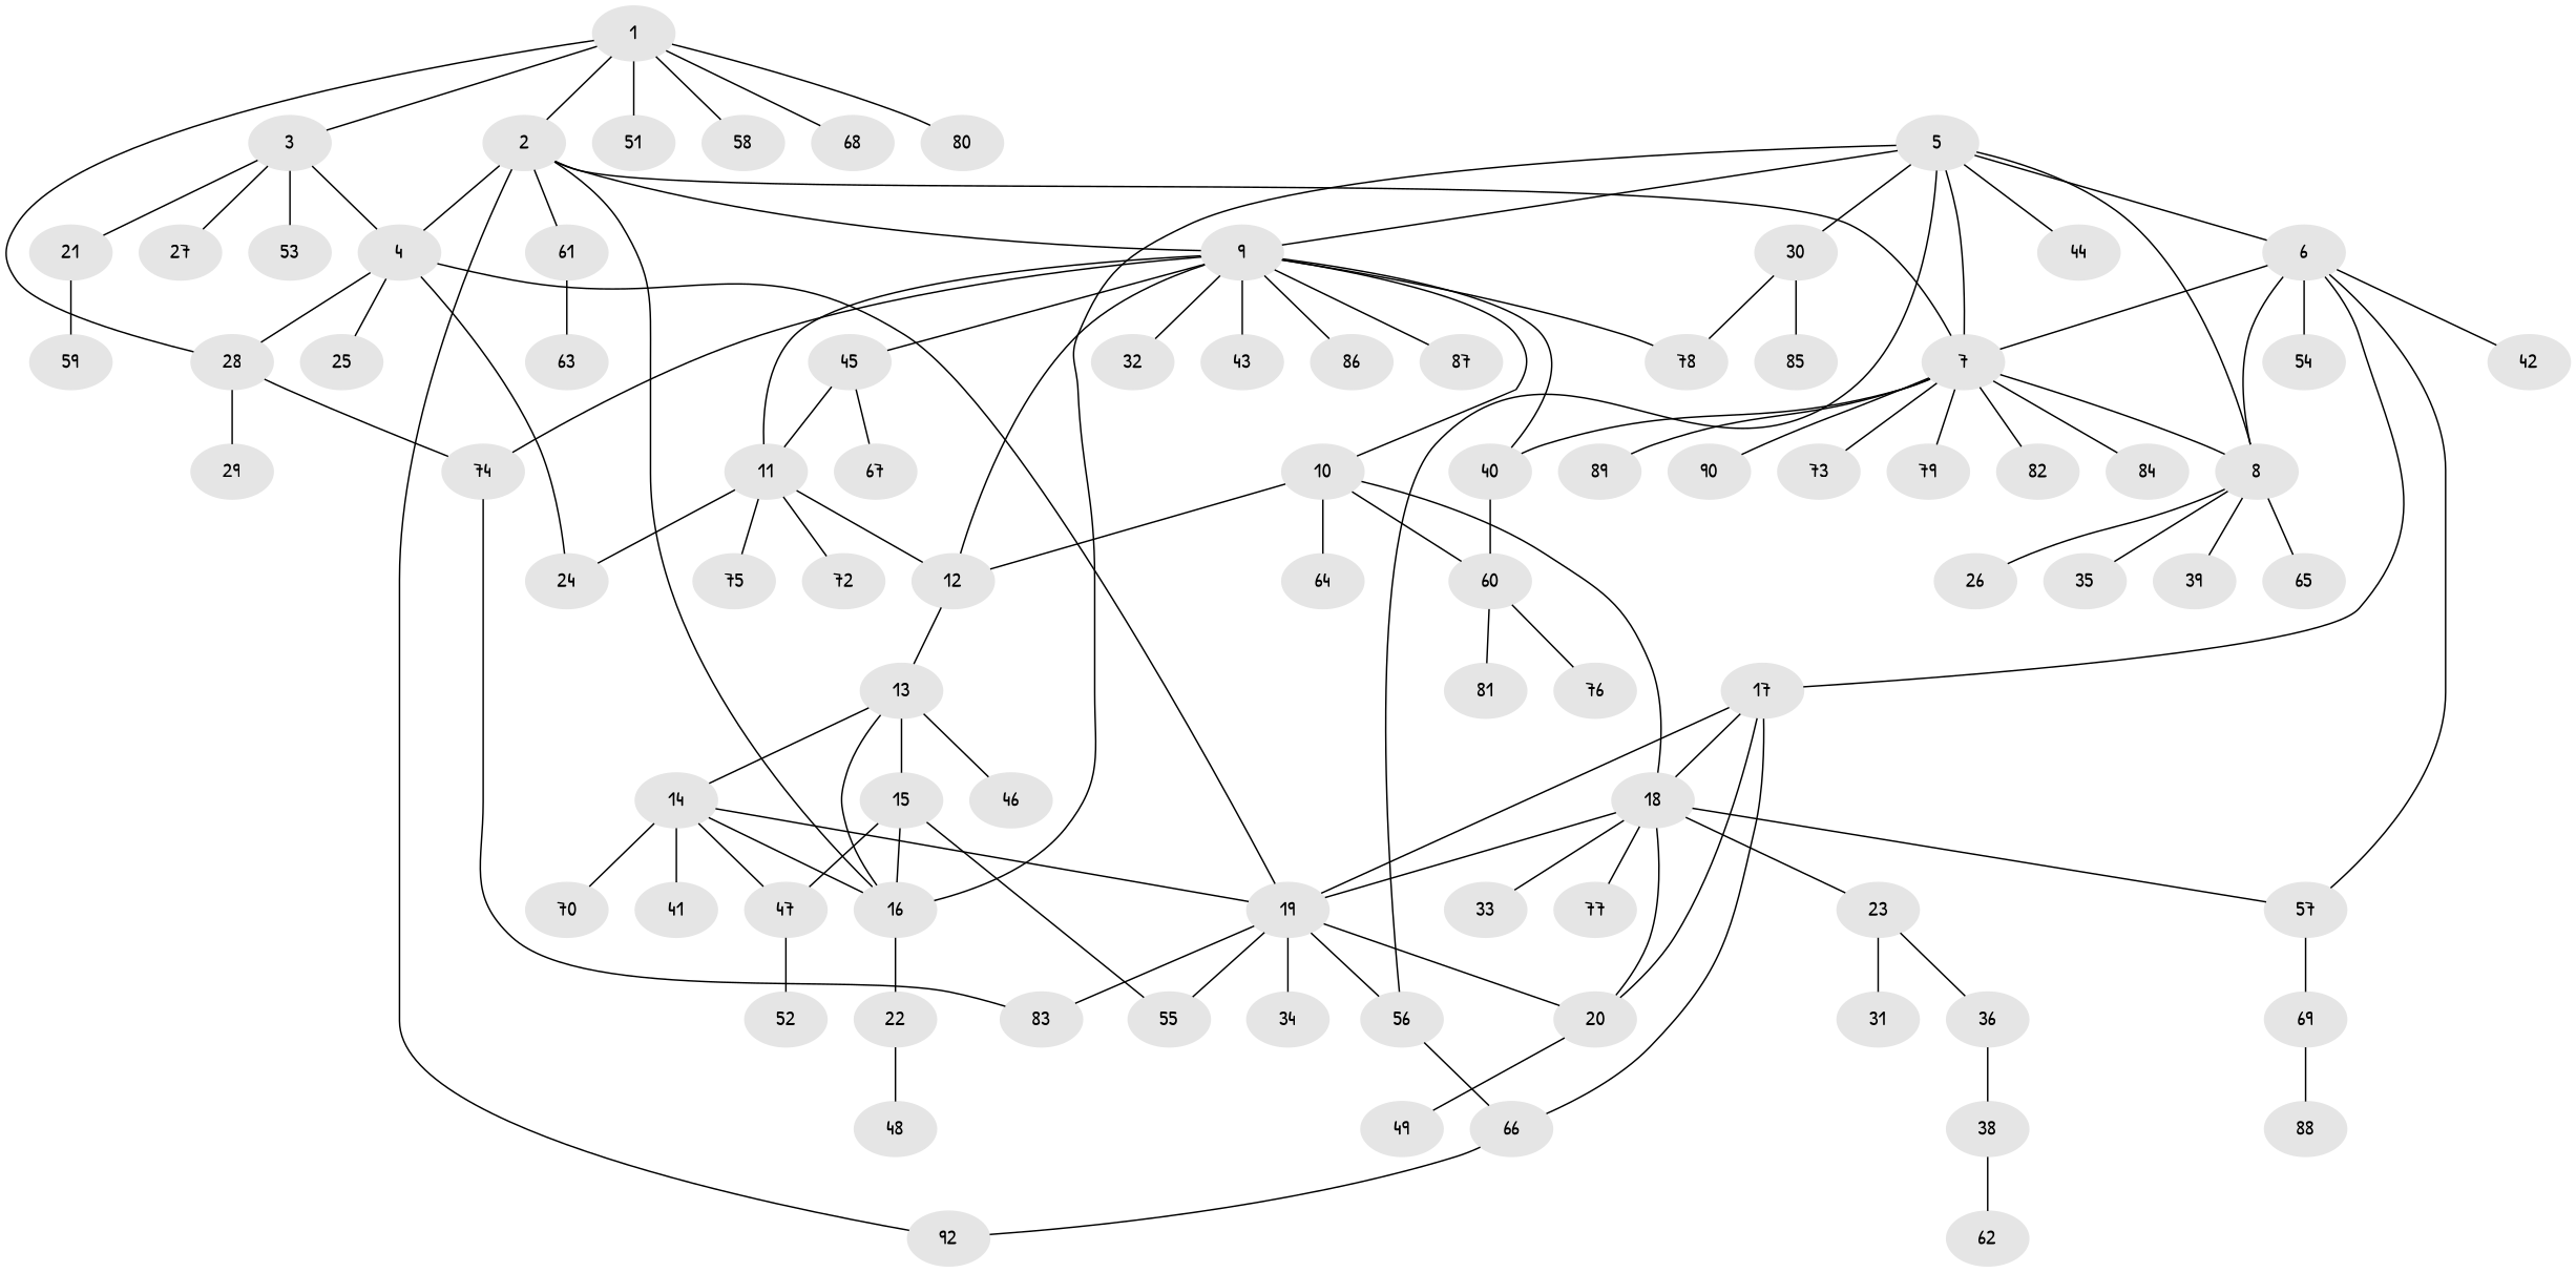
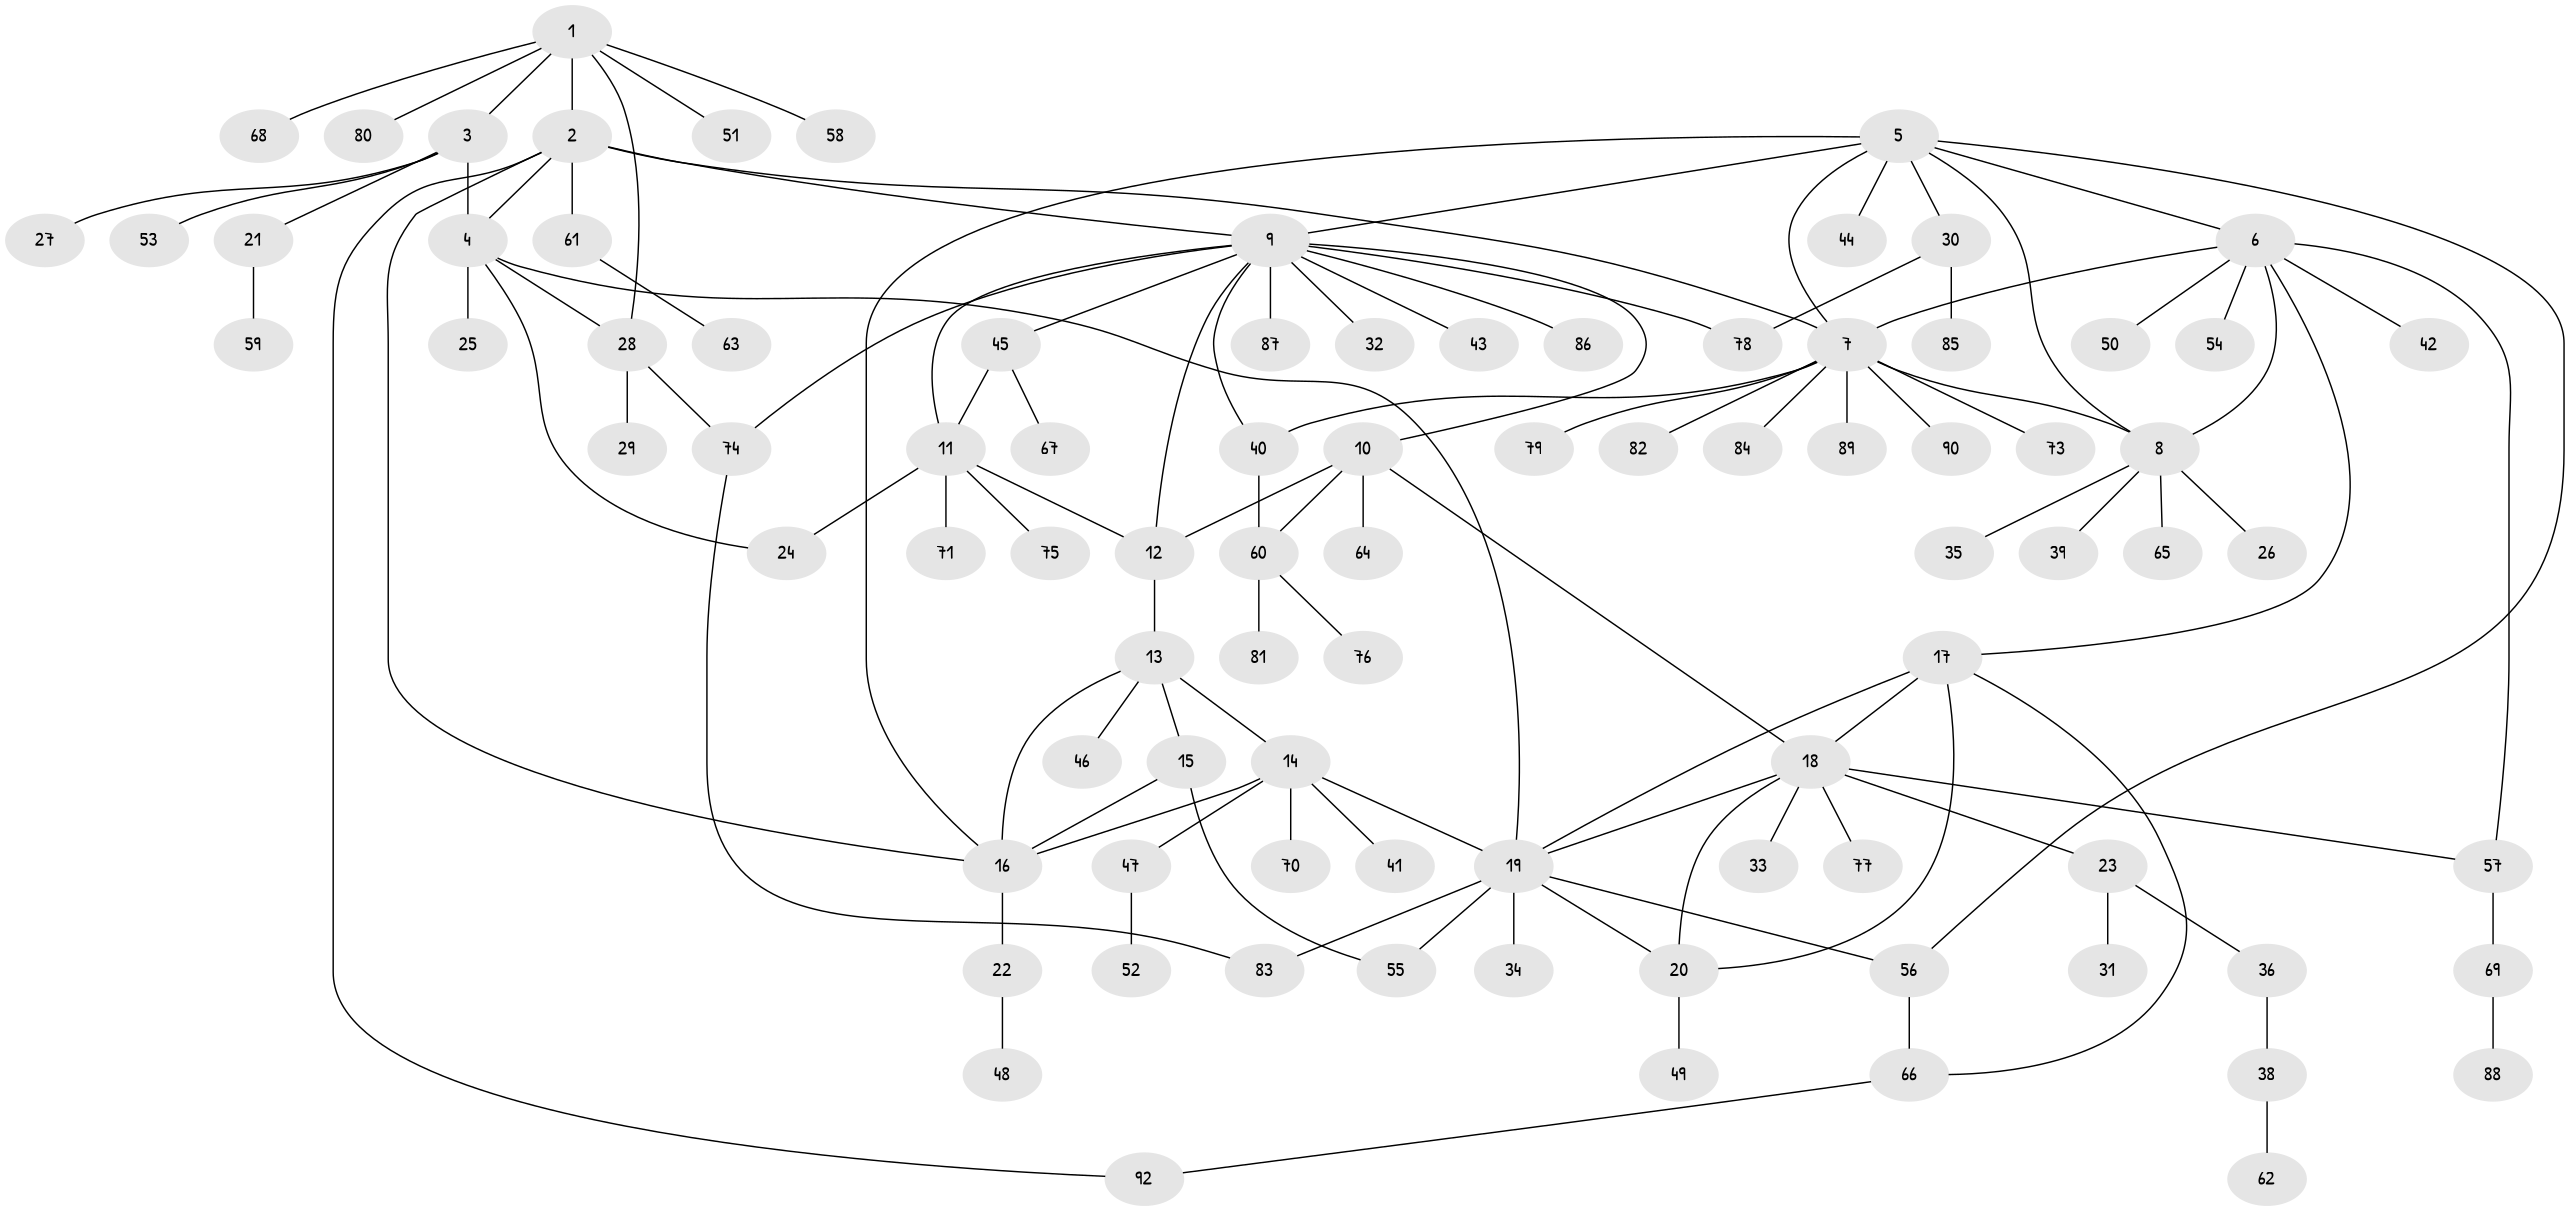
  graph {
    fontname="Patrick Hand"
    node [color=gray90 fontname="Patrick Hand" style=filled]
    edge [fontname="Patrick Hand"]
    1
    2
    3
    51
    58
    68
    80
    28
    4
    7
    9
    16
    61
    n14 [label=92]
    21
    27
    53
    19
    24
    25
    8
    40
    73
    79
    82
    84
    89
    90
    10
    11
    12
    32
    43
    45
    74
    78
    86
    87
    22
    63
    59
    56
    55
    20
    34
    83
    29
    5
    6
    30
    44
    17
    42
+   50
    54
    57
    26
    35
    39
    65
    85
    66
    18
    69
    60
    64
-   71 [label=72]
+   71
    75
    13
    67
    23
    33
    77
    76
    81
    14
    15
    46
    41
    70
    47
    52
    48
    49
    31
    36
    38
    62
    88
    1 -- 2
    1 -- 3
    1 -- 51
    1 -- 58
    1 -- 68
    1 -- 80
    1 -- 28
    2 -- 4
    2 -- 7
    2 -- 9
    2 -- 16
    2 -- 61
    2 -- n14
    3 -- 4
    3 -- 21
    3 -- 27
    3 -- 53
    28 -- 74
    28 -- 29
    4 -- 28
    4 -- 19
    4 -- 24
    4 -- 25
    7 -- 8
    7 -- 40
    7 -- 73
    7 -- 79
    7 -- 82
    7 -- 84
    7 -- 89
    7 -- 90
    9 -- 40
    9 -- 10
    9 -- 11
    9 -- 12
    9 -- 32
    9 -- 43
    9 -- 45
    9 -- 74
    9 -- 78
    9 -- 86
    9 -- 87
    16 -- 22
    61 -- 63
    21 -- 59
    19 -- 56
    19 -- 55
    19 -- 20
    19 -- 34
    19 -- 83
    8 -- 26
    8 -- 35
    8 -- 39
    8 -- 65
    40 -- 60
    10 -- 12
    10 -- 18
    10 -- 60
    10 -- 64
    11 -- 24
    11 -- 12
    11 -- 71
    11 -- 75
    12 -- 13
    45 -- 11
    45 -- 67
    74 -- 83
    22 -- 48
    56 -- 66
    20 -- 49
    5 -- 7
    5 -- 9
    5 -- 16
    5 -- 8
    5 -- 56
    5 -- 6
    5 -- 30
    5 -- 44
    6 -- 7
    6 -- 8
    6 -- 17
    6 -- 42
+   6 -- 50
    6 -- 54
    6 -- 57
    30 -- 78
    30 -- 85
    17 -- 19
    17 -- 20
    17 -- 66
    17 -- 18
    57 -- 69
    66 -- n14
    18 -- 19
    18 -- 20
    18 -- 57
    18 -- 23
    18 -- 33
    18 -- 77
    69 -- 88
    60 -- 76
    60 -- 81
    13 -- 16
    13 -- 14
    13 -- 15
    13 -- 46
    23 -- 31
    23 -- 36
    14 -- 16
    14 -- 19
    14 -- 41
    14 -- 70
    14 -- 47
    15 -- 16
    15 -- 55
-   15 -- 47
    47 -- 52
    36 -- 38
    38 -- 62
  }
